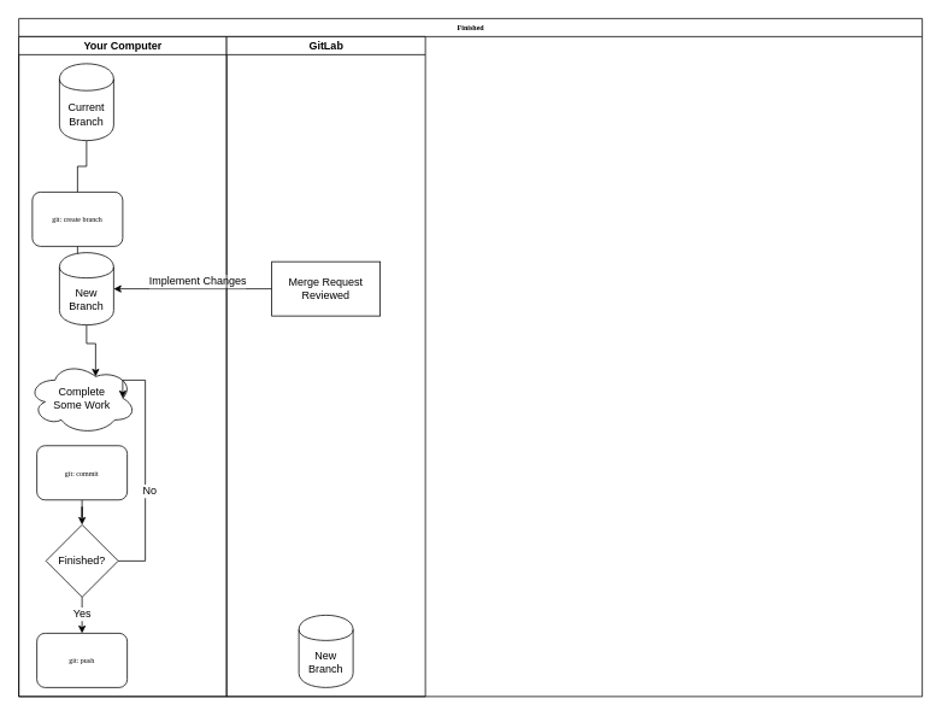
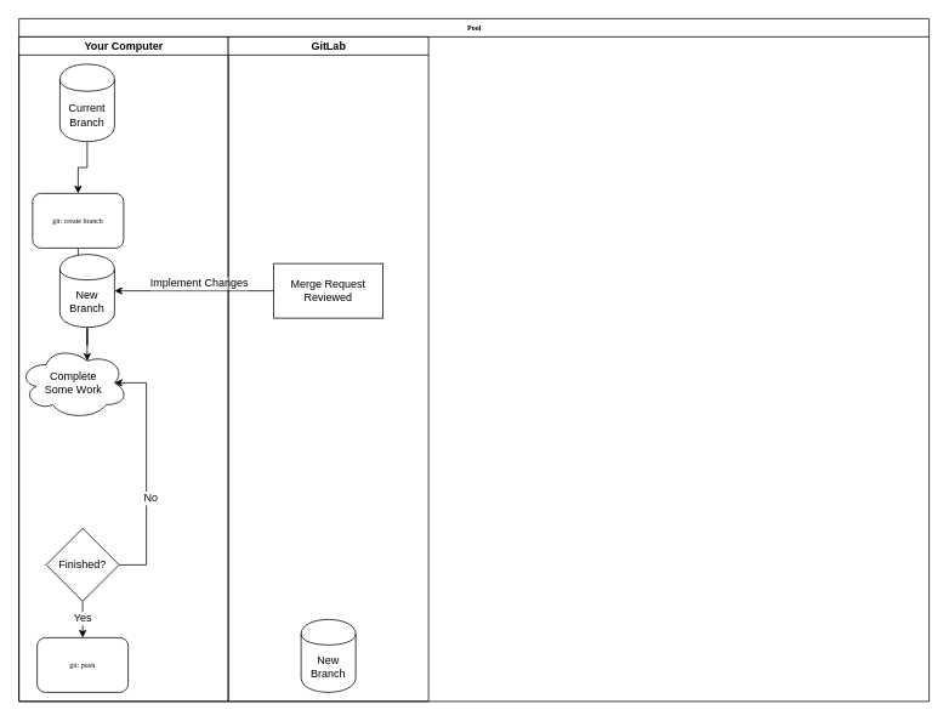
  <mxCell id="0" />
  <mxCell id="1" parent="0" />
- <mxCell id="2" value="Finished" style="swimlane;html=1;childLayout=stackLayout;startSize=20;rounded=0;shadow=0;labelBackgroundColor=none;strokeColor=#000000;strokeWidth=1;fillColor=#ffffff;fontFamily=Verdana;fontSize=8;fontColor=#000000;align=center;" parent="1" vertex="1"><mxGeometry x="20" y="20" width="1000" height="750" as="geometry" /></mxCell>
+ <mxCell id="2" value="Pool" style="swimlane;html=1;childLayout=stackLayout;startSize=20;rounded=0;shadow=0;labelBackgroundColor=none;strokeColor=#000000;strokeWidth=1;fillColor=#ffffff;fontFamily=Verdana;fontSize=8;fontColor=#000000;align=center;" parent="1" vertex="1"><mxGeometry x="20" y="20" width="1000" height="750" as="geometry" /></mxCell>
  <mxCell id="3" value="Your Computer" style="swimlane;html=1;startSize=20;" parent="2" vertex="1"><mxGeometry y="20" width="230" height="730" as="geometry" /></mxCell>
  <mxCell id="4" value="" style="edgeStyle=orthogonalEdgeStyle;rounded=0;orthogonalLoop=1;jettySize=auto;html=1;" edge="1" parent="3" source="5" target="15"><mxGeometry relative="1" as="geometry" /></mxCell>
  <mxCell id="5" value="git: create branch" style="rounded=1;whiteSpace=wrap;html=1;shadow=0;labelBackgroundColor=none;strokeColor=#000000;strokeWidth=1;fillColor=#ffffff;fontFamily=Verdana;fontSize=8;fontColor=#000000;align=center;" parent="3" vertex="1"><mxGeometry x="15" y="172" width="100" height="60" as="geometry" /></mxCell>
- <mxCell id="6" value="" style="edgeStyle=orthogonalEdgeStyle;rounded=0;orthogonalLoop=1;jettySize=auto;html=1;" edge="1" parent="3" source="7" target="8"><mxGeometry relative="1" as="geometry" /></mxCell>
- <mxCell id="7" value="git: commit" style="rounded=1;whiteSpace=wrap;html=1;shadow=0;labelBackgroundColor=none;strokeColor=#000000;strokeWidth=1;fillColor=#ffffff;fontFamily=Verdana;fontSize=8;fontColor=#000000;align=center;" parent="3" vertex="1"><mxGeometry x="20" y="452.5" width="100" height="60" as="geometry" /></mxCell>
  <mxCell id="8" value="Finished?" style="rhombus;whiteSpace=wrap;html=1;" vertex="1" parent="3"><mxGeometry x="30" y="540" width="80" height="80" as="geometry" /></mxCell>
  <mxCell id="9" value="git: push" style="rounded=1;whiteSpace=wrap;html=1;shadow=0;labelBackgroundColor=none;strokeColor=#000000;strokeWidth=1;fillColor=#ffffff;fontFamily=Verdana;fontSize=8;fontColor=#000000;align=center;" parent="3" vertex="1"><mxGeometry x="20" y="660" width="100" height="60" as="geometry" /></mxCell>
  <mxCell id="10" value="" style="edgeStyle=orthogonalEdgeStyle;rounded=0;orthogonalLoop=1;jettySize=auto;html=1;entryX=0.5;entryY=0;entryDx=0;entryDy=0;" edge="1" parent="3" source="8" target="9"><mxGeometry relative="1" as="geometry" /></mxCell>
  <mxCell id="11" value="Yes" style="text;html=1;resizable=0;points=[];align=center;verticalAlign=middle;labelBackgroundColor=#ffffff;" vertex="1" connectable="0" parent="10"><mxGeometry x="-0.092" y="-1" relative="1" as="geometry"><mxPoint as="offset" /></mxGeometry></mxCell>
- <mxCell id="12" value="" style="edgeStyle=orthogonalEdgeStyle;rounded=0;orthogonalLoop=1;jettySize=auto;html=1;endArrow=none;" edge="1" parent="3" source="13" target="5"><mxGeometry relative="1" as="geometry" /></mxCell>
+ <mxCell id="12" value="" style="edgeStyle=orthogonalEdgeStyle;rounded=0;orthogonalLoop=1;jettySize=auto;html=1;" edge="1" parent="3" source="13" target="5"><mxGeometry relative="1" as="geometry" /></mxCell>
  <mxCell id="13" value="Current Branch&lt;br&gt;" style="shape=cylinder;whiteSpace=wrap;html=1;boundedLbl=1;backgroundOutline=1;" vertex="1" parent="3"><mxGeometry x="45" y="30" width="60" height="85" as="geometry" /></mxCell>
  <mxCell id="14" value="" style="edgeStyle=orthogonalEdgeStyle;rounded=0;orthogonalLoop=1;jettySize=auto;html=1;entryX=0.625;entryY=0.2;entryDx=0;entryDy=0;entryPerimeter=0;" edge="1" parent="3" source="15" target="16"><mxGeometry relative="1" as="geometry"><Array as="points" /></mxGeometry></mxCell>
  <mxCell id="15" value="New Branch" style="shape=cylinder;whiteSpace=wrap;html=1;boundedLbl=1;backgroundOutline=1;" vertex="1" parent="3"><mxGeometry x="45" y="239" width="60" height="80" as="geometry" /></mxCell>
- <mxCell id="16" value="Complete &lt;br&gt;Some Work" style="ellipse;shape=cloud;whiteSpace=wrap;html=1;" vertex="1" parent="3"><mxGeometry x="10" y="360" width="120" height="80" as="geometry" /></mxCell>
+ <mxCell id="16" value="Complete &lt;br&gt;Some Work" style="ellipse;shape=cloud;whiteSpace=wrap;html=1;" vertex="1" parent="3"><mxGeometry y="340" width="120" height="80" as="geometry" /></mxCell>
  <mxCell id="17" style="edgeStyle=orthogonalEdgeStyle;rounded=0;orthogonalLoop=1;jettySize=auto;html=1;entryX=0.875;entryY=0.5;entryDx=0;entryDy=0;entryPerimeter=0;exitX=1;exitY=0.5;exitDx=0;exitDy=0;" edge="1" parent="3" source="8" target="16"><mxGeometry relative="1" as="geometry"><mxPoint x="140" y="370" as="targetPoint" /><Array as="points"><mxPoint x="140" y="580" /><mxPoint x="140" y="380" /></Array></mxGeometry></mxCell>
  <mxCell id="18" value="No&lt;br&gt;" style="text;html=1;resizable=0;points=[];align=center;verticalAlign=middle;labelBackgroundColor=#ffffff;" vertex="1" connectable="0" parent="17"><mxGeometry x="-0.217" y="-4" relative="1" as="geometry"><mxPoint as="offset" /></mxGeometry></mxCell>
  <mxCell id="19" style="edgeStyle=orthogonalEdgeStyle;rounded=0;orthogonalLoop=1;jettySize=auto;html=1;" edge="1" parent="2" source="23" target="15"><mxGeometry relative="1" as="geometry" /></mxCell>
  <mxCell id="20" value="Implement Changes" style="text;html=1;resizable=0;points=[];align=center;verticalAlign=middle;labelBackgroundColor=#ffffff;" vertex="1" connectable="0" parent="19"><mxGeometry x="0.316" y="-3" relative="1" as="geometry"><mxPoint x="32" y="-6" as="offset" /></mxGeometry></mxCell>
  <mxCell id="21" value="GitLab&lt;br&gt;" style="swimlane;html=1;startSize=20;" parent="2" vertex="1"><mxGeometry x="230" y="20" width="220" height="730" as="geometry" /></mxCell>
  <mxCell id="22" value="New Branch&lt;br&gt;" style="shape=cylinder;whiteSpace=wrap;html=1;boundedLbl=1;backgroundOutline=1;" vertex="1" parent="21"><mxGeometry x="80" y="640" width="60" height="80" as="geometry" /></mxCell>
  <mxCell id="23" value="Merge Request Reviewed" style="whiteSpace=wrap;html=1;rounded=0;" vertex="1" parent="21"><mxGeometry x="50" y="249" width="120" height="60" as="geometry" /></mxCell>
